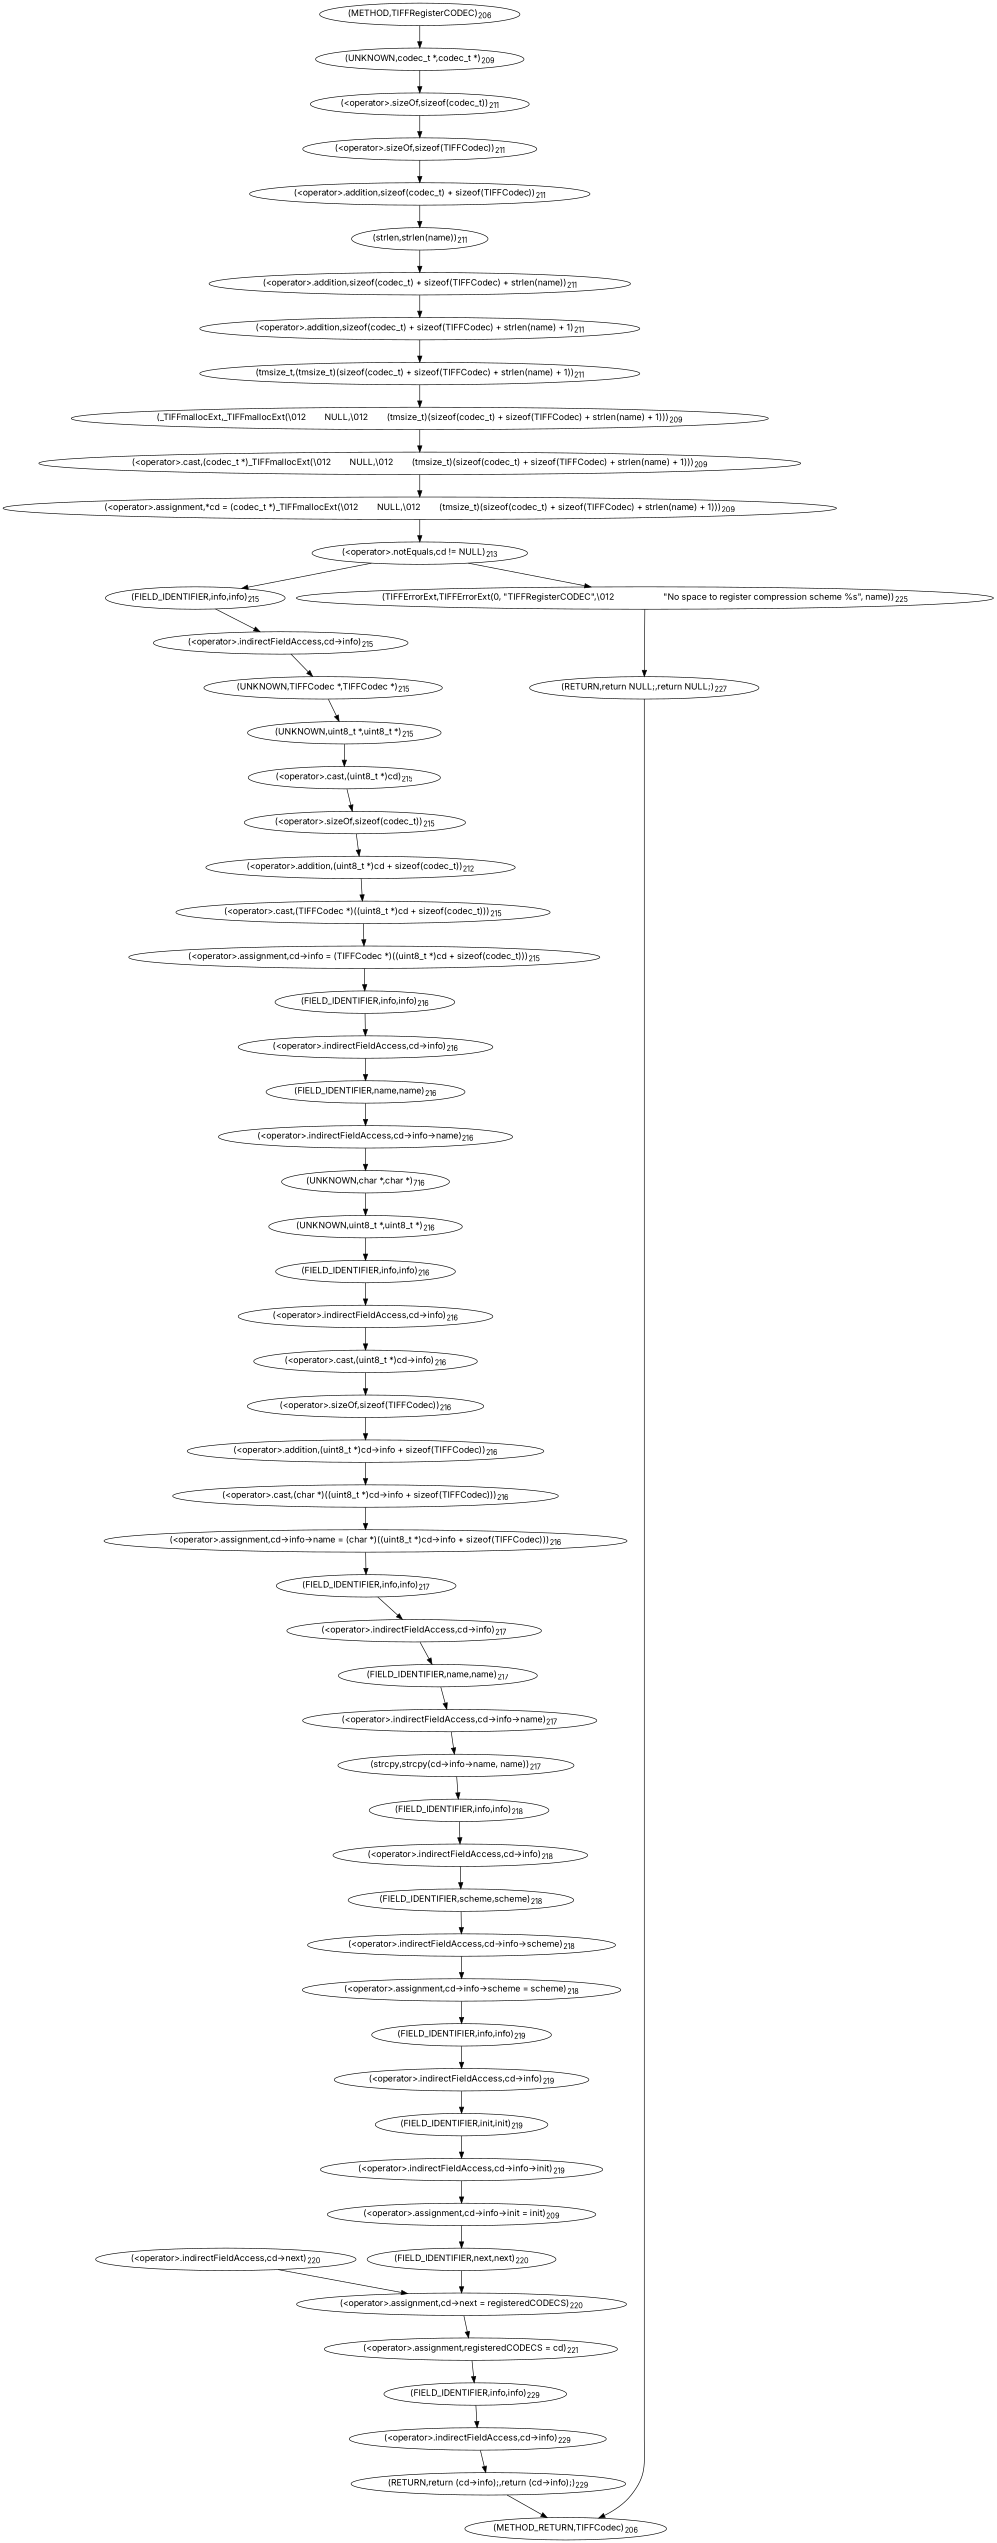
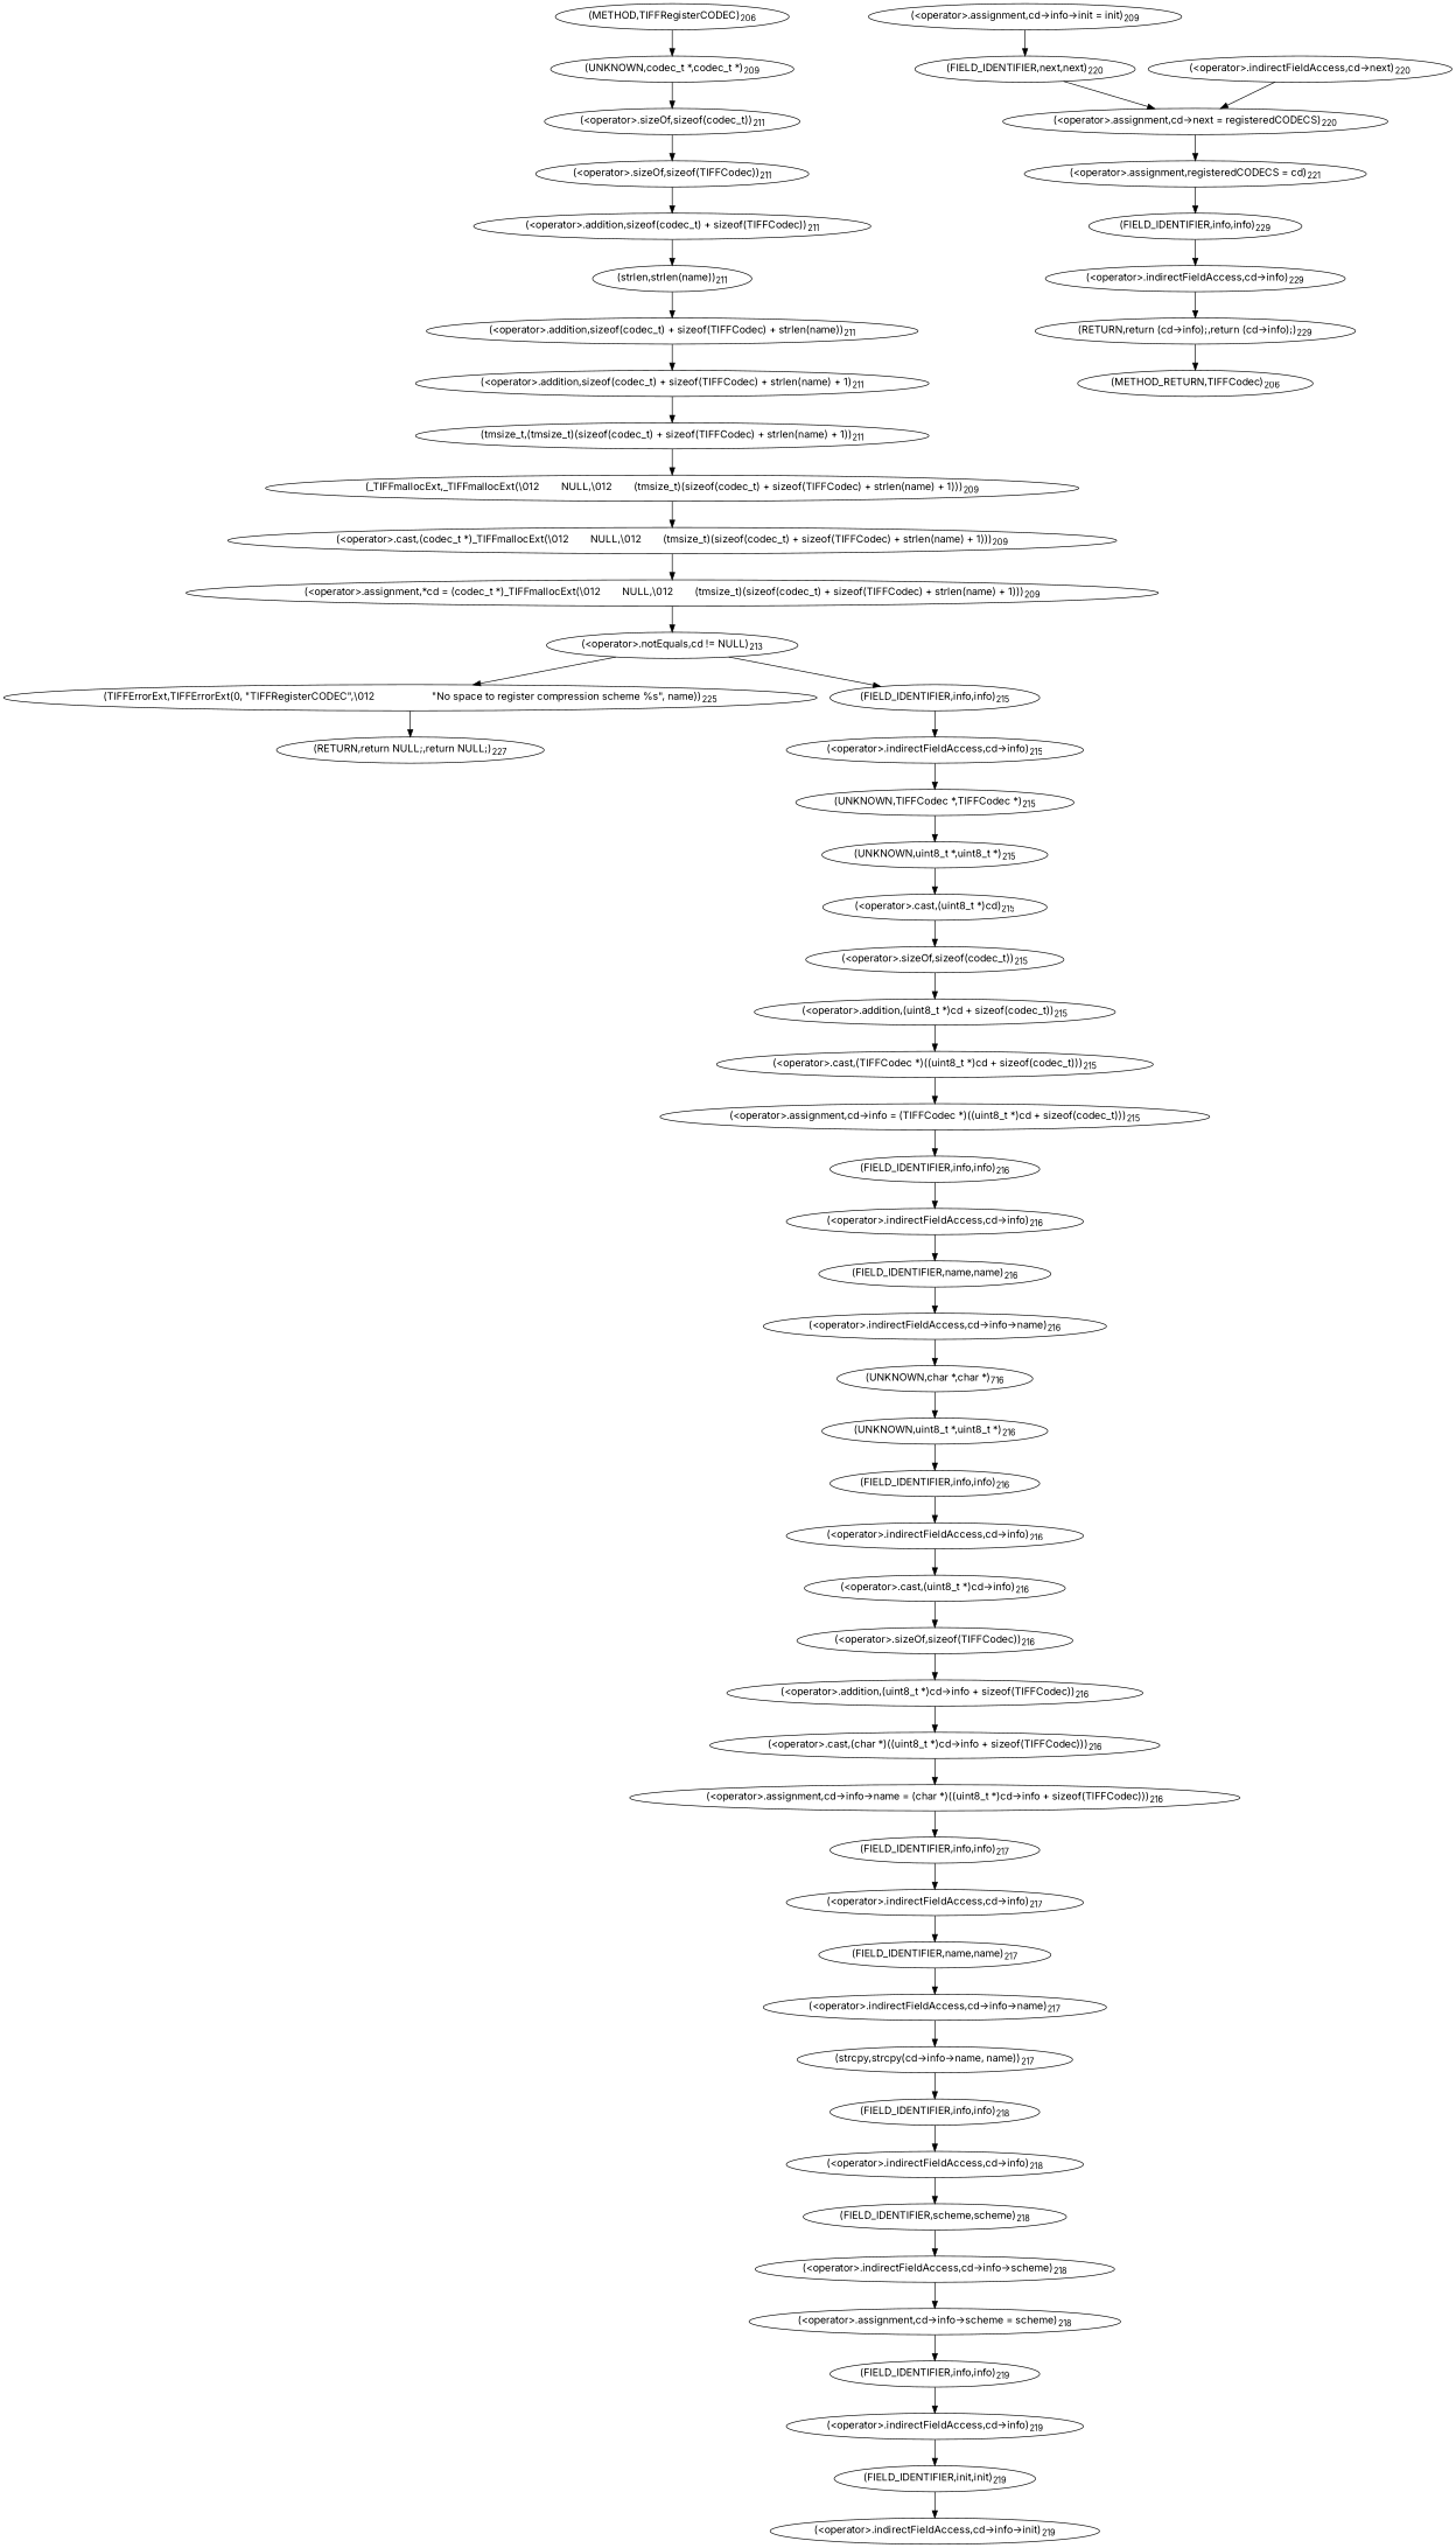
  digraph {
    fontname=Inter
    node [fontname=Inter]
    edge [fontname=Inter]
    n1 [label=<(&lt;operator&gt;.assignment,*cd = (codec_t *)_TIFFmallocExt(\012        NULL,\012        (tmsize_t)(sizeof(codec_t) + sizeof(TIFFCodec) + strlen(name) + 1)))<SUB>209</SUB>>]
    n2 [label=<(&lt;operator&gt;.notEquals,cd != NULL)<SUB>213</SUB>>]
    n3 [label=<(TIFFErrorExt,TIFFErrorExt(0, &quot;TIFFRegisterCODEC&quot;,\012                     &quot;No space to register compression scheme %s&quot;, name))<SUB>225</SUB>>]
    n4 [label=<(FIELD_IDENTIFIER,info,info)<SUB>215</SUB>>]
    n5 [label=<(RETURN,return (cd-&gt;info);,return (cd-&gt;info);)<SUB>229</SUB>>]
    n6 [label=<(METHOD_RETURN,TIFFCodec)<SUB>206</SUB>>]
    n7 [label=<(&lt;operator&gt;.cast,(codec_t *)_TIFFmallocExt(\012        NULL,\012        (tmsize_t)(sizeof(codec_t) + sizeof(TIFFCodec) + strlen(name) + 1)))<SUB>209</SUB>>]
    n8 [label=<(RETURN,return NULL;,return NULL;)<SUB>227</SUB>>]
    n9 [label=<(&lt;operator&gt;.indirectFieldAccess,cd-&gt;info)<SUB>215</SUB>>]
    n10 [label=<(&lt;operator&gt;.indirectFieldAccess,cd-&gt;info)<SUB>229</SUB>>]
    n11 [label=<(UNKNOWN,codec_t *,codec_t *)<SUB>209</SUB>>]
    n12 [label=<(&lt;operator&gt;.sizeOf,sizeof(codec_t))<SUB>211</SUB>>]
    n13 [label=<(&lt;operator&gt;.sizeOf,sizeof(TIFFCodec))<SUB>211</SUB>>]
    n14 [label=<(_TIFFmallocExt,_TIFFmallocExt(\012        NULL,\012        (tmsize_t)(sizeof(codec_t) + sizeof(TIFFCodec) + strlen(name) + 1)))<SUB>209</SUB>>]
    n15 [label=<(&lt;operator&gt;.assignment,cd-&gt;info = (TIFFCodec *)((uint8_t *)cd + sizeof(codec_t)))<SUB>215</SUB>>]
    n16 [label=<(FIELD_IDENTIFIER,info,info)<SUB>216</SUB>>]
    n17 [label=<(&lt;operator&gt;.indirectFieldAccess,cd-&gt;info)<SUB>216</SUB>>]
    n18 [label=<(&lt;operator&gt;.assignment,cd-&gt;info-&gt;name = (char *)((uint8_t *)cd-&gt;info + sizeof(TIFFCodec)))<SUB>216</SUB>>]
    n19 [label=<(FIELD_IDENTIFIER,info,info)<SUB>217</SUB>>]
    n20 [label=<(&lt;operator&gt;.indirectFieldAccess,cd-&gt;info)<SUB>217</SUB>>]
    n21 [label=<(strcpy,strcpy(cd-&gt;info-&gt;name, name))<SUB>217</SUB>>]
    n22 [label=<(FIELD_IDENTIFIER,info,info)<SUB>218</SUB>>]
    n23 [label=<(&lt;operator&gt;.indirectFieldAccess,cd-&gt;info)<SUB>218</SUB>>]
    n24 [label=<(&lt;operator&gt;.assignment,cd-&gt;info-&gt;scheme = scheme)<SUB>218</SUB>>]
    n25 [label=<(FIELD_IDENTIFIER,info,info)<SUB>219</SUB>>]
    n26 [label=<(&lt;operator&gt;.indirectFieldAccess,cd-&gt;info)<SUB>219</SUB>>]
    n27 [label=<(&lt;operator&gt;.assignment,cd-&gt;info-&gt;init = init)<SUB>209</SUB>>]
    n28 [label=<(FIELD_IDENTIFIER,next,next)<SUB>220</SUB>>]
    n29 [label=<(&lt;operator&gt;.assignment,cd-&gt;next = registeredCODECS)<SUB>220</SUB>>]
    n30 [label=<(&lt;operator&gt;.assignment,registeredCODECS = cd)<SUB>221</SUB>>]
    n31 [label=<(FIELD_IDENTIFIER,info,info)<SUB>229</SUB>>]
    n32 [label=<(tmsize_t,(tmsize_t)(sizeof(codec_t) + sizeof(TIFFCodec) + strlen(name) + 1))<SUB>211</SUB>>]
    n33 [label=<(UNKNOWN,TIFFCodec *,TIFFCodec *)<SUB>215</SUB>>]
    n34 [label=<(UNKNOWN,uint8_t *,uint8_t *)<SUB>215</SUB>>]
    n35 [label=<(&lt;operator&gt;.cast,(TIFFCodec *)((uint8_t *)cd + sizeof(codec_t)))<SUB>215</SUB>>]
    n36 [label=<(&lt;operator&gt;.indirectFieldAccess,cd-&gt;info-&gt;name)<SUB>216</SUB>>]
    n37 [label=<(UNKNOWN,char *,char *)<SUB>716</SUB>>]
    n38 [label=<(UNKNOWN,uint8_t *,uint8_t *)<SUB>216</SUB>>]
    n39 [label=<(&lt;operator&gt;.cast,(char *)((uint8_t *)cd-&gt;info + sizeof(TIFFCodec)))<SUB>216</SUB>>]
    n40 [label=<(&lt;operator&gt;.indirectFieldAccess,cd-&gt;info-&gt;name)<SUB>217</SUB>>]
    n41 [label=<(&lt;operator&gt;.indirectFieldAccess,cd-&gt;info-&gt;scheme)<SUB>218</SUB>>]
    n42 [label=<(&lt;operator&gt;.indirectFieldAccess,cd-&gt;info-&gt;init)<SUB>219</SUB>>]
    n43 [label=<(&lt;operator&gt;.indirectFieldAccess,cd-&gt;next)<SUB>220</SUB>>]
    n44 [label=<(&lt;operator&gt;.addition,sizeof(codec_t) + sizeof(TIFFCodec) + strlen(name) + 1)<SUB>211</SUB>>]
    n45 [label=<(&lt;operator&gt;.cast,(uint8_t *)cd)<SUB>215</SUB>>]
-   n46 [label=<(&lt;operator&gt;.addition,(uint8_t *)cd + sizeof(codec_t))<SUB>212</SUB>>]
+   n46 [label=<(&lt;operator&gt;.addition,(uint8_t *)cd + sizeof(codec_t))<SUB>215</SUB>>]
    n47 [label=<(FIELD_IDENTIFIER,name,name)<SUB>216</SUB>>]
    n48 [label=<(FIELD_IDENTIFIER,info,info)<SUB>216</SUB>>]
    n49 [label=<(&lt;operator&gt;.addition,(uint8_t *)cd-&gt;info + sizeof(TIFFCodec))<SUB>216</SUB>>]
    n50 [label=<(FIELD_IDENTIFIER,name,name)<SUB>217</SUB>>]
    n51 [label=<(FIELD_IDENTIFIER,scheme,scheme)<SUB>218</SUB>>]
    n52 [label=<(FIELD_IDENTIFIER,init,init)<SUB>219</SUB>>]
    n53 [label=<(&lt;operator&gt;.addition,sizeof(codec_t) + sizeof(TIFFCodec) + strlen(name))<SUB>211</SUB>>]
    n54 [label=<(&lt;operator&gt;.sizeOf,sizeof(codec_t))<SUB>215</SUB>>]
    n55 [label=<(&lt;operator&gt;.cast,(uint8_t *)cd-&gt;info)<SUB>216</SUB>>]
    n56 [label=<(&lt;operator&gt;.sizeOf,sizeof(TIFFCodec))<SUB>216</SUB>>]
    n57 [label=<(&lt;operator&gt;.addition,sizeof(codec_t) + sizeof(TIFFCodec))<SUB>211</SUB>>]
    n58 [label=<(strlen,strlen(name))<SUB>211</SUB>>]
    n59 [label=<(&lt;operator&gt;.indirectFieldAccess,cd-&gt;info)<SUB>216</SUB>>]
    n60 [label=<(METHOD,TIFFRegisterCODEC)<SUB>206</SUB>>]
    n1 -> n2
    n2 -> n3
    n2 -> n4
    n3 -> n8
    n4 -> n9
    n5 -> n6
    n7 -> n1
-   n8 -> n6
    n9 -> n33
    n10 -> n5
    n11 -> n12
    n12 -> n13
    n13 -> n57
    n14 -> n7
    n15 -> n16
    n16 -> n17
    n17 -> n47
    n18 -> n19
    n19 -> n20
    n20 -> n50
    n21 -> n22
    n22 -> n23
    n23 -> n51
    n24 -> n25
    n25 -> n26
    n26 -> n52
    n27 -> n28
    n28 -> n29
    n29 -> n30
    n30 -> n31
    n31 -> n10
    n32 -> n14
    n33 -> n34
    n34 -> n45
    n35 -> n15
    n36 -> n37
    n37 -> n38
    n38 -> n48
    n39 -> n18
    n40 -> n21
    n41 -> n24
-   n42 -> n27
    n43 -> n29
    n44 -> n32
    n45 -> n54
    n46 -> n35
    n47 -> n36
    n48 -> n59
    n49 -> n39
    n50 -> n40
    n51 -> n41
    n52 -> n42
    n53 -> n44
    n54 -> n46
    n55 -> n56
    n56 -> n49
    n57 -> n58
    n58 -> n53
    n59 -> n55
    n60 -> n11
  }
